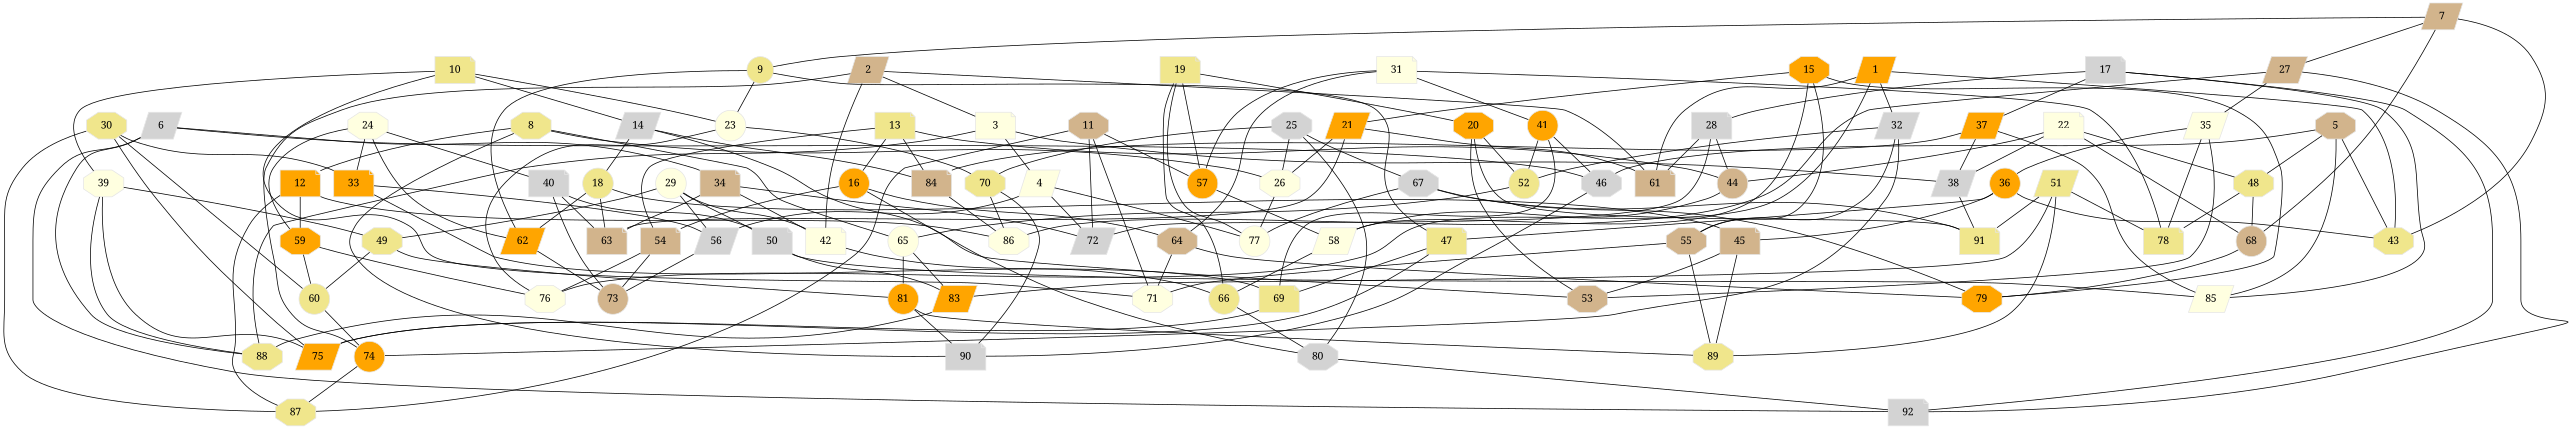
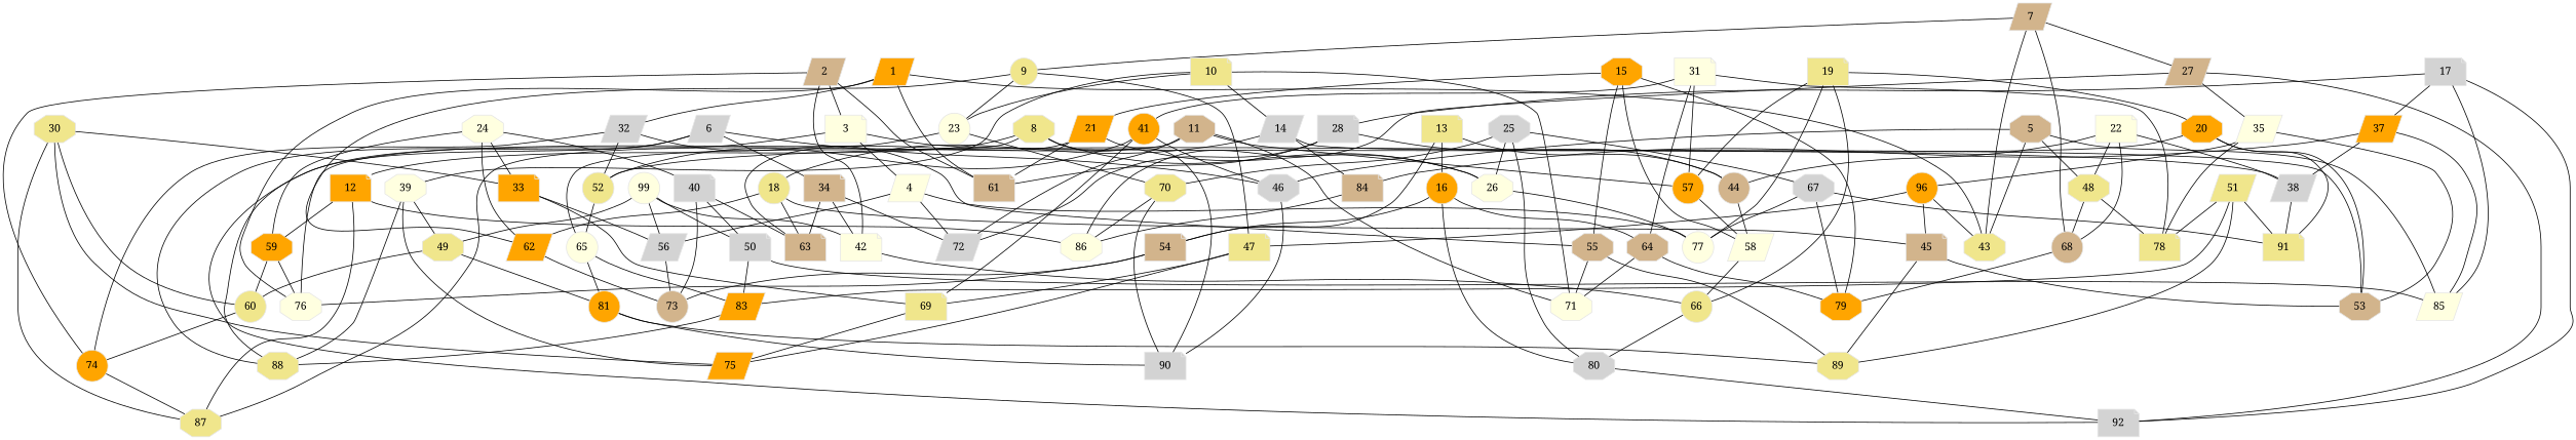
  graph {
    fontname="Noto Serif"
    node [color=gray90 fillcolor=khaki fontname="Noto Serif" shape=octagon style=filled]
    edge [fontname="Noto Serif"]
    1 [fillcolor=orange shape=parallelogram]
    32 [fillcolor=lightgrey shape=parallelogram]
    43
    61 [fillcolor=tan shape=note]
    76 [fillcolor=lightyellow]
    74 [fillcolor=orange shape=circle]
    55 [fillcolor=tan]
    52 [shape=circle]
    2 [fillcolor=tan shape=parallelogram]
    3 [fillcolor=lightyellow shape=note]
    42 [fillcolor=lightyellow shape=note]
    4 [fillcolor=lightyellow shape=parallelogram]
    38 [fillcolor=lightgrey shape=parallelogram]
    88
    66 [shape=circle]
    87
    56 [fillcolor=lightgrey shape=parallelogram]
    72 [fillcolor=lightgrey shape=parallelogram]
    77 [fillcolor=lightyellow shape=circle]
    91 [shape=note]
    73 [fillcolor=tan shape=circle]
    5 [fillcolor=tan]
    46 [fillcolor=lightgrey]
    48
    85 [fillcolor=lightyellow shape=parallelogram]
    90 [fillcolor=lightgrey shape=note]
    68 [fillcolor=tan shape=circle]
    78 [shape=note]
    6 [fillcolor=lightgrey shape=parallelogram]
    34 [fillcolor=tan shape=note]
    n31 [fillcolor=lightgrey label=92 shape=note]
    63 [fillcolor=tan shape=note]
    7 [fillcolor=tan shape=parallelogram]
    9 [shape=circle]
    27 [fillcolor=tan shape=parallelogram]
    23 [fillcolor=lightyellow shape=circle]
    47 [shape=note]
    62 [fillcolor=orange shape=parallelogram]
    86 [fillcolor=lightyellow]
    35 [fillcolor=lightyellow shape=parallelogram]
    79 [fillcolor=orange]
    12 [fillcolor=orange shape=note]
    8
    26 [fillcolor=lightyellow]
    65 [fillcolor=lightyellow shape=circle]
    59 [fillcolor=orange]
    81 [fillcolor=orange shape=circle]
    83 [fillcolor=orange shape=parallelogram]
    70
    75 [fillcolor=orange shape=parallelogram]
    69 [shape=note]
    10 [shape=note]
    14 [fillcolor=lightgrey shape=parallelogram]
    39 [fillcolor=lightyellow]
    71 [fillcolor=lightyellow]
    84 [fillcolor=tan shape=note]
    18 [shape=circle]
    53 [fillcolor=tan]
    49
    11 [fillcolor=tan]
    57 [fillcolor=orange shape=circle]
    58 [fillcolor=lightyellow shape=parallelogram]
    60 [shape=circle]
    13 [shape=note]
    16 [fillcolor=orange shape=circle]
    44 [fillcolor=tan shape=circle]
    54 [fillcolor=tan shape=note]
    64 [fillcolor=tan]
    80 [fillcolor=lightgrey]
    45 [fillcolor=tan shape=note]
    15 [fillcolor=orange]
    21 [fillcolor=orange shape=parallelogram]
    89
    17 [fillcolor=lightgrey shape=note]
    28 [fillcolor=lightgrey shape=note]
    37 [fillcolor=orange shape=parallelogram]
    19 [shape=note]
    20 [fillcolor=orange]
    22 [fillcolor=lightyellow shape=note]
    24 [fillcolor=lightyellow]
    33 [fillcolor=orange shape=note]
    40 [fillcolor=lightgrey shape=note]
    50 [fillcolor=lightgrey shape=note]
    25 [fillcolor=lightgrey]
    67 [fillcolor=lightgrey]
-   36 [fillcolor=orange shape=circle]
-   29 [fillcolor=lightyellow shape=circle]
+   36 [fillcolor=orange shape=circle label=96]
+   29 [fillcolor=lightyellow shape=circle label=99]
    30
    31 [fillcolor=lightyellow shape=note]
    41 [fillcolor=orange shape=circle]
    51 [shape=parallelogram]
    1 -- 32
    1 -- 43
    1 -- 61
    1 -- 76
    32 -- 74
    32 -- 55
    32 -- 52
    74 -- 87
    55 -- 71
    55 -- 89
    52 -- 65
    2 -- 61
    2 -- 74
    2 -- 3
    2 -- 42
    3 -- 4
    3 -- 38
    3 -- 88
    42 -- 66
    4 -- 56
    4 -- 72
    4 -- 77
    38 -- 91
    66 -- 80
    56 -- 73
    5 -- 43
    5 -- 46
    5 -- 48
    5 -- 85
    46 -- 90
    48 -- 68
    48 -- 78
    68 -- 79
    6 -- 88
    6 -- 46
    6 -- 34
    6 -- n31
    34 -- 42
    34 -- 72
    34 -- 63
    7 -- 43
    7 -- 68
    7 -- 9
    7 -- 27
    9 -- 23
    9 -- 47
    9 -- 62
    27 -- n31
    27 -- 86
    27 -- 35
    23 -- 76
    23 -- 70
    47 -- 75
    47 -- 69
    62 -- 73
    35 -- 78
    35 -- 53
    35 -- 36
    12 -- 87
    12 -- 86
    12 -- 59
    8 -- 90
    8 -- 12
    8 -- 26
    8 -- 65
    26 -- 77
    65 -- 81
    65 -- 83
    59 -- 76
    59 -- 60
    81 -- 90
    81 -- 89
    83 -- 88
    70 -- 90
    70 -- 86
    69 -- 75
    10 -- 23
    10 -- 14
    10 -- 39
    10 -- 71
    14 -- 84
    14 -- 18
    14 -- 53
    39 -- 88
    39 -- 75
    39 -- 49
    84 -- 86
    18 -- 63
    18 -- 62
    18 -- 45
    49 -- 81
    49 -- 60
    11 -- 87
    11 -- 72
    11 -- 71
    11 -- 57
    57 -- 58
    58 -- 66
    60 -- 74
-   13 -- 84
    13 -- 16
    13 -- 44
    13 -- 54
    16 -- 54
    16 -- 64
    16 -- 80
    44 -- 58
    54 -- 76
    54 -- 73
    64 -- 79
    64 -- 71
    80 -- n31
    45 -- 53
    45 -- 89
    15 -- 55
    15 -- 79
    15 -- 58
    15 -- 21
    21 -- 61
    21 -- 63
    21 -- 26
    17 -- 85
    17 -- n31
    17 -- 28
    17 -- 37
    28 -- 61
    28 -- 72
    28 -- 44
    37 -- 38
    37 -- 85
    37 -- 84
    19 -- 66
    19 -- 77
    19 -- 57
    19 -- 20
    20 -- 52
    20 -- 91
    20 -- 53
    22 -- 38
    22 -- 48
    22 -- 68
    22 -- 44
    24 -- 62
    24 -- 59
    24 -- 33
    24 -- 40
    33 -- 56
    33 -- 69
    40 -- 73
    40 -- 63
    40 -- 50
    50 -- 85
    50 -- 83
    25 -- 26
    25 -- 70
    25 -- 80
    25 -- 67
    67 -- 77
    67 -- 91
    67 -- 79
    36 -- 43
    36 -- 47
    36 -- 45
    29 -- 42
    29 -- 56
    29 -- 49
    29 -- 50
    30 -- 87
    30 -- 75
    30 -- 60
    30 -- 33
    31 -- 78
    31 -- 57
    31 -- 64
    31 -- 41
    41 -- 52
    41 -- 46
    41 -- 69
    51 -- 91
    51 -- 78
    51 -- 83
    51 -- 89
  }
